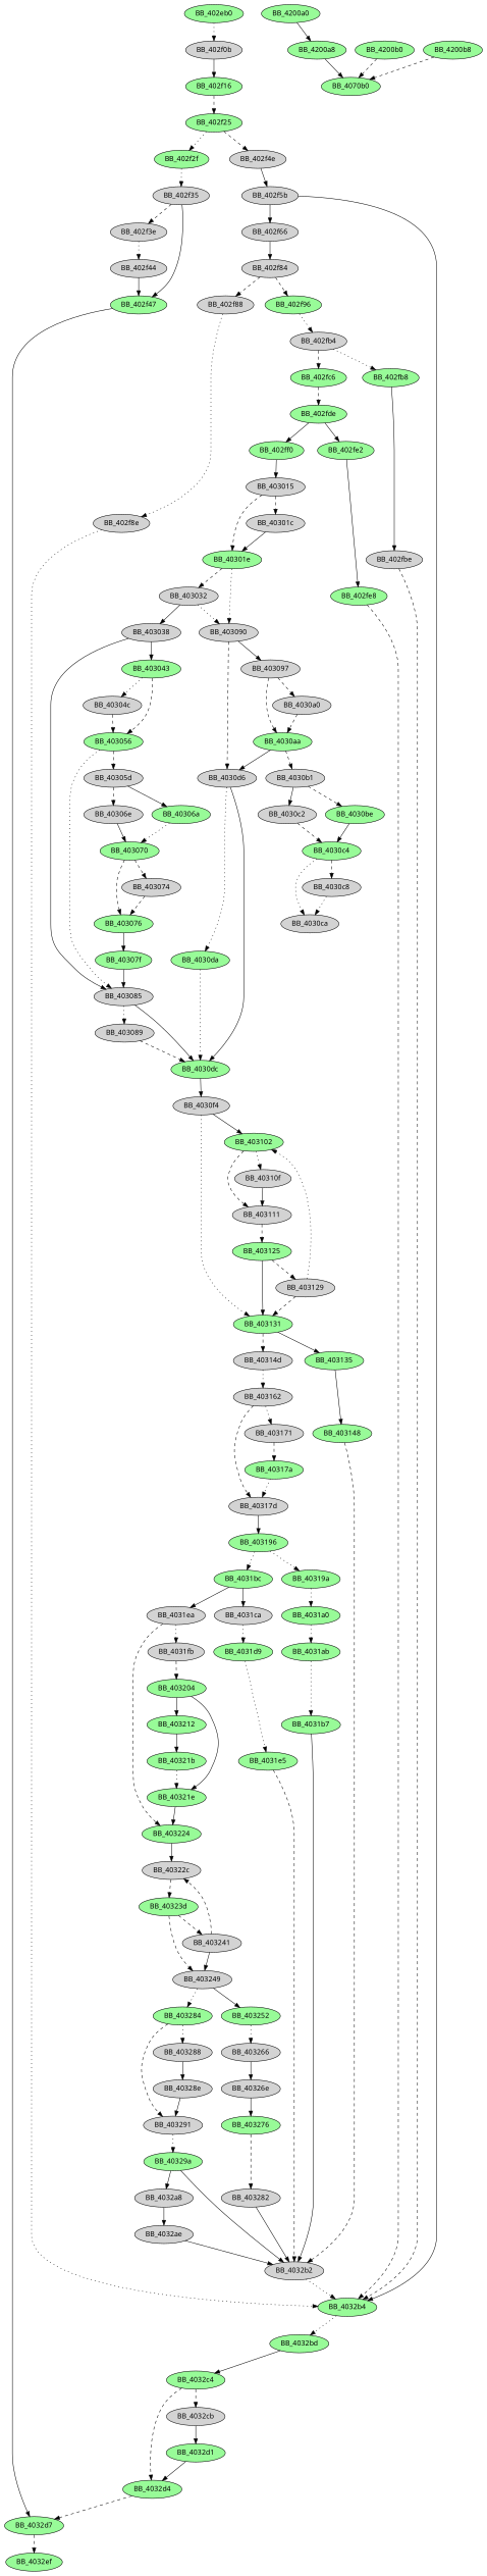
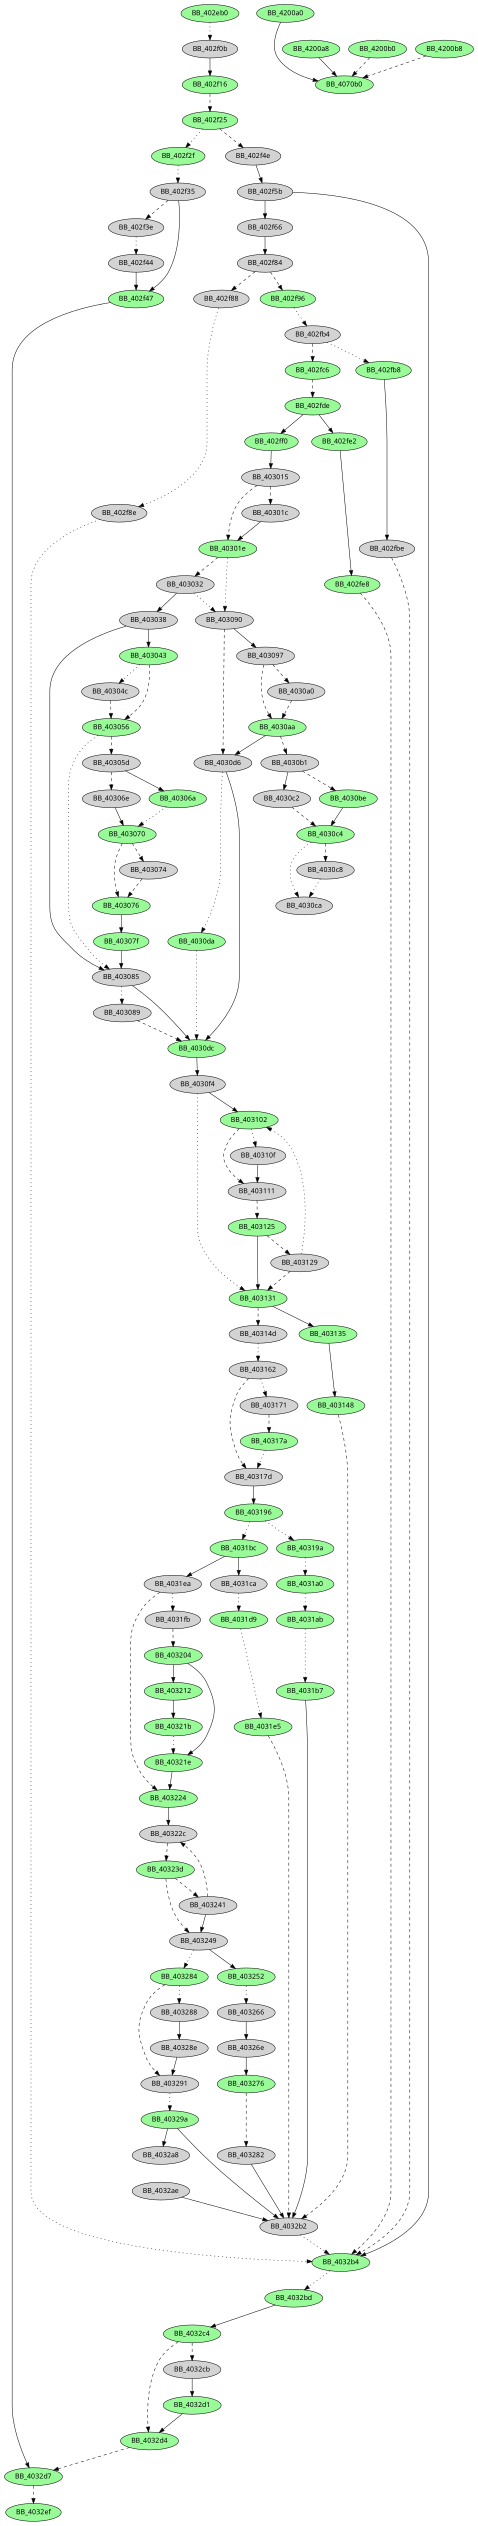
  digraph {
    fontname="Noto Sans"
    node [fillcolor=palegreen fontname="Noto Sans" style=filled]
    edge [fontname="Noto Sans" style=solid]
    BB_402f0b [fillcolor=lightgrey]
    BB_402eb0
    BB_402f16
    BB_402f25
    BB_402f2f
    BB_402f4e [fillcolor=lightgrey]
    BB_402f35 [fillcolor=lightgrey]
    BB_402f5b [fillcolor=lightgrey]
    BB_402f3e [fillcolor=lightgrey]
    BB_402f47
    BB_402f66 [fillcolor=lightgrey]
    BB_4032b4
    BB_402f44 [fillcolor=lightgrey]
    BB_4032d7
    BB_4032ef
    BB_402f84 [fillcolor=lightgrey]
    BB_4032bd
    BB_402f88 [fillcolor=lightgrey]
    BB_402f96
    BB_4032c4
    BB_402f8e [fillcolor=lightgrey]
    BB_402fb4 [fillcolor=lightgrey]
    BB_402fb8
    BB_402fc6
    BB_402fbe [fillcolor=lightgrey]
    BB_402fde
    BB_402fe2
    BB_402ff0
    BB_402fe8
    BB_403015 [fillcolor=lightgrey]
    BB_40301c [fillcolor=lightgrey]
    BB_40301e
    BB_403032 [fillcolor=lightgrey]
    BB_403090 [fillcolor=lightgrey]
    BB_403038 [fillcolor=lightgrey]
    BB_403097 [fillcolor=lightgrey]
    BB_4030d6 [fillcolor=lightgrey]
    BB_403043
    BB_403085 [fillcolor=lightgrey]
    BB_4030a0 [fillcolor=lightgrey]
    BB_4030aa
    BB_4030dc
    BB_4030da
    BB_40304c [fillcolor=lightgrey]
    BB_403056
    BB_403089 [fillcolor=lightgrey]
    BB_40305d [fillcolor=lightgrey]
    BB_4030f4 [fillcolor=lightgrey]
    BB_40306a
    BB_40306e [fillcolor=lightgrey]
    BB_403070
    BB_403074 [fillcolor=lightgrey]
    BB_403076
    BB_40307f
    BB_403102
    BB_403131
    BB_4030b1 [fillcolor=lightgrey]
    BB_4030be
    BB_4030c2 [fillcolor=lightgrey]
    BB_4030c4
    BB_4030c8 [fillcolor=lightgrey]
    BB_4030ca [fillcolor=lightgrey]
    BB_40310f [fillcolor=lightgrey]
    BB_403111 [fillcolor=lightgrey]
    BB_403135
    BB_40314d [fillcolor=lightgrey]
    BB_403125
    BB_403148
    BB_403162 [fillcolor=lightgrey]
    BB_403129 [fillcolor=lightgrey]
    n71 [fillcolor=lightgrey label=BB_4032b2]
    BB_403171 [fillcolor=lightgrey]
    BB_40317d [fillcolor=lightgrey]
    BB_40317a
    BB_403196
    BB_40319a
    BB_4031bc
    BB_4031a0
    BB_4031ca [fillcolor=lightgrey]
    BB_4031ea [fillcolor=lightgrey]
    BB_4031ab
    BB_4031d9
    BB_4031fb [fillcolor=lightgrey]
    BB_403224
    BB_4031b7
    BB_4031e5
    BB_403204
    BB_40322c [fillcolor=lightgrey]
    BB_403212
    BB_40321e
    BB_40323d
    BB_40321b
    BB_403241 [fillcolor=lightgrey]
    BB_403249 [fillcolor=lightgrey]
    BB_403252
    BB_403284
    BB_403266 [fillcolor=lightgrey]
    BB_403288 [fillcolor=lightgrey]
    BB_403291 [fillcolor=lightgrey]
    BB_40326e [fillcolor=lightgrey]
    BB_40328e [fillcolor=lightgrey]
    BB_40329a
    BB_403276
    BB_403282 [fillcolor=lightgrey]
    BB_4032a8 [fillcolor=lightgrey]
    BB_4032ae [fillcolor=lightgrey]
    BB_4032cb [fillcolor=lightgrey]
    BB_4032d4
    BB_4032d1
    BB_4200a0
    BB_4070b0
    BB_4200a8
    BB_4200b0
    BB_4200b8
    BB_402f0b -> BB_402f16
    BB_402eb0 -> BB_402f0b [style=dotted]
    BB_402f16 -> BB_402f25 [style=dashed]
    BB_402f25 -> BB_402f2f [style=dotted]
    BB_402f25 -> BB_402f4e [style=dashed]
    BB_402f2f -> BB_402f35 [style=dotted]
    BB_402f4e -> BB_402f5b
    BB_402f35 -> BB_402f3e [style=dashed]
    BB_402f35 -> BB_402f47
    BB_402f5b -> BB_402f66
    BB_402f5b -> BB_4032b4
    BB_402f3e -> BB_402f44 [style=dotted]
    BB_402f47 -> BB_4032d7
    BB_402f66 -> BB_402f84
    BB_4032b4 -> BB_4032bd [style=dotted]
    BB_402f44 -> BB_402f47
    BB_4032d7 -> BB_4032ef [style=dashed]
    BB_402f84 -> BB_402f88 [style=dashed]
    BB_402f84 -> BB_402f96 [style=dashed]
    BB_4032bd -> BB_4032c4
    BB_402f88 -> BB_402f8e [style=dotted]
    BB_402f96 -> BB_402fb4 [style=dotted]
    BB_4032c4 -> BB_4032cb [style=dashed]
    BB_4032c4 -> BB_4032d4 [style=dashed]
    BB_402f8e -> BB_4032b4 [style=dotted]
    BB_402fb4 -> BB_402fb8 [style=dotted]
    BB_402fb4 -> BB_402fc6 [style=dashed]
    BB_402fb8 -> BB_402fbe
    BB_402fc6 -> BB_402fde [style=dashed]
    BB_402fbe -> BB_4032b4 [style=dashed]
    BB_402fde -> BB_402fe2
    BB_402fde -> BB_402ff0
    BB_402fe2 -> BB_402fe8
    BB_402ff0 -> BB_403015
    BB_402fe8 -> BB_4032b4 [style=dashed]
    BB_403015 -> BB_40301c [style=dashed]
    BB_403015 -> BB_40301e [style=dashed]
    BB_40301c -> BB_40301e
    BB_40301e -> BB_403032 [style=dashed]
    BB_40301e -> BB_403090 [style=dotted]
    BB_403032 -> BB_403090 [style=dotted]
    BB_403032 -> BB_403038
    BB_403090 -> BB_403097
    BB_403090 -> BB_4030d6 [style=dashed]
    BB_403038 -> BB_403043
    BB_403038 -> BB_403085
    BB_403097 -> BB_4030a0 [style=dashed]
    BB_403097 -> BB_4030aa [style=dashed]
    BB_4030d6 -> BB_4030dc
    BB_4030d6 -> BB_4030da [style=dotted]
    BB_403043 -> BB_40304c [style=dotted]
    BB_403043 -> BB_403056 [style=dashed]
    BB_403085 -> BB_4030dc
    BB_403085 -> BB_403089 [style=dotted]
    BB_4030a0 -> BB_4030aa [style=dashed]
    BB_4030aa -> BB_4030d6
    BB_4030aa -> BB_4030b1 [style=dashed]
    BB_4030dc -> BB_4030f4
    BB_4030da -> BB_4030dc [style=dotted]
    BB_40304c -> BB_403056 [style=dashed]
    BB_403056 -> BB_403085 [style=dotted]
    BB_403056 -> BB_40305d [style=dashed]
    BB_403089 -> BB_4030dc [style=dashed]
    BB_40305d -> BB_40306a
    BB_40305d -> BB_40306e [style=dashed]
    BB_4030f4 -> BB_403102
    BB_4030f4 -> BB_403131 [style=dotted]
    BB_40306a -> BB_403070 [style=dotted]
    BB_40306e -> BB_403070
    BB_403070 -> BB_403074 [style=dashed]
    BB_403070 -> BB_403076 [style=dashed]
    BB_403074 -> BB_403076 [style=dashed]
    BB_403076 -> BB_40307f
    BB_40307f -> BB_403085
    BB_403102 -> BB_40310f [style=dotted]
    BB_403102 -> BB_403111 [style=dashed]
    BB_403131 -> BB_403135
    BB_403131 -> BB_40314d [style=dashed]
    BB_4030b1 -> BB_4030be [style=dashed]
    BB_4030b1 -> BB_4030c2
    BB_4030be -> BB_4030c4
    BB_4030c2 -> BB_4030c4 [style=dashed]
    BB_4030c4 -> BB_4030c8 [style=dashed]
    BB_4030c4 -> BB_4030ca [style=dotted]
    BB_4030c8 -> BB_4030ca [style=dotted]
    BB_40310f -> BB_403111
    BB_403111 -> BB_403125 [style=dashed]
    BB_403135 -> BB_403148
    BB_40314d -> BB_403162 [style=dotted]
    BB_403125 -> BB_403131
    BB_403125 -> BB_403129 [style=dashed]
    BB_403148 -> n71 [style=dashed]
    BB_403162 -> BB_403171 [style=dotted]
    BB_403162 -> BB_40317d [style=dashed]
    BB_403129 -> BB_403102 [style=dotted]
    BB_403129 -> BB_403131 [style=dashed]
    n71 -> BB_4032b4 [style=dotted]
    BB_403171 -> BB_40317a [style=dashed]
    BB_40317d -> BB_403196
    BB_40317a -> BB_40317d [style=dotted]
    BB_403196 -> BB_40319a [style=dotted]
    BB_403196 -> BB_4031bc [style=dotted]
    BB_40319a -> BB_4031a0 [style=dotted]
    BB_4031bc -> BB_4031ca
    BB_4031bc -> BB_4031ea
    BB_4031a0 -> BB_4031ab [style=dotted]
    BB_4031ca -> BB_4031d9 [style=dotted]
    BB_4031ea -> BB_4031fb [style=dotted]
    BB_4031ea -> BB_403224 [style=dashed]
    BB_4031ab -> BB_4031b7 [style=dotted]
    BB_4031d9 -> BB_4031e5 [style=dotted]
    BB_4031fb -> BB_403204 [style=dashed]
    BB_403224 -> BB_40322c
    BB_4031b7 -> n71
    BB_4031e5 -> n71 [style=dashed]
    BB_403204 -> BB_403212
    BB_403204 -> BB_40321e
    BB_40322c -> BB_40323d [style=dashed]
    BB_403212 -> BB_40321b
    BB_40321e -> BB_403224
    BB_40323d -> BB_403241 [style=dashed]
    BB_40323d -> BB_403249 [style=dashed]
    BB_40321b -> BB_40321e [style=dotted]
    BB_403241 -> BB_40322c [style=dashed]
    BB_403241 -> BB_403249
    BB_403249 -> BB_403252
    BB_403249 -> BB_403284 [style=dotted]
    BB_403252 -> BB_403266 [style=dotted]
    BB_403284 -> BB_403288 [style=dotted]
    BB_403284 -> BB_403291 [style=dashed]
    BB_403266 -> BB_40326e
    BB_403288 -> BB_40328e
    BB_403291 -> BB_40329a [style=dotted]
    BB_40326e -> BB_403276
    BB_40328e -> BB_403291
    BB_40329a -> n71
    BB_40329a -> BB_4032a8
    BB_403276 -> BB_403282 [style=dashed]
    BB_403282 -> n71
-   BB_4032a8 -> BB_4032ae
    BB_4032ae -> n71
    BB_4032cb -> BB_4032d1
    BB_4032d4 -> BB_4032d7 [style=dashed]
    BB_4032d1 -> BB_4032d4
-   BB_4200a0 -> BB_4200a8
+   BB_4200a0 -> BB_4070b0
    BB_4200a8 -> BB_4070b0
    BB_4200b0 -> BB_4070b0 [style=dashed]
    BB_4200b8 -> BB_4070b0 [style=dashed]
  }
